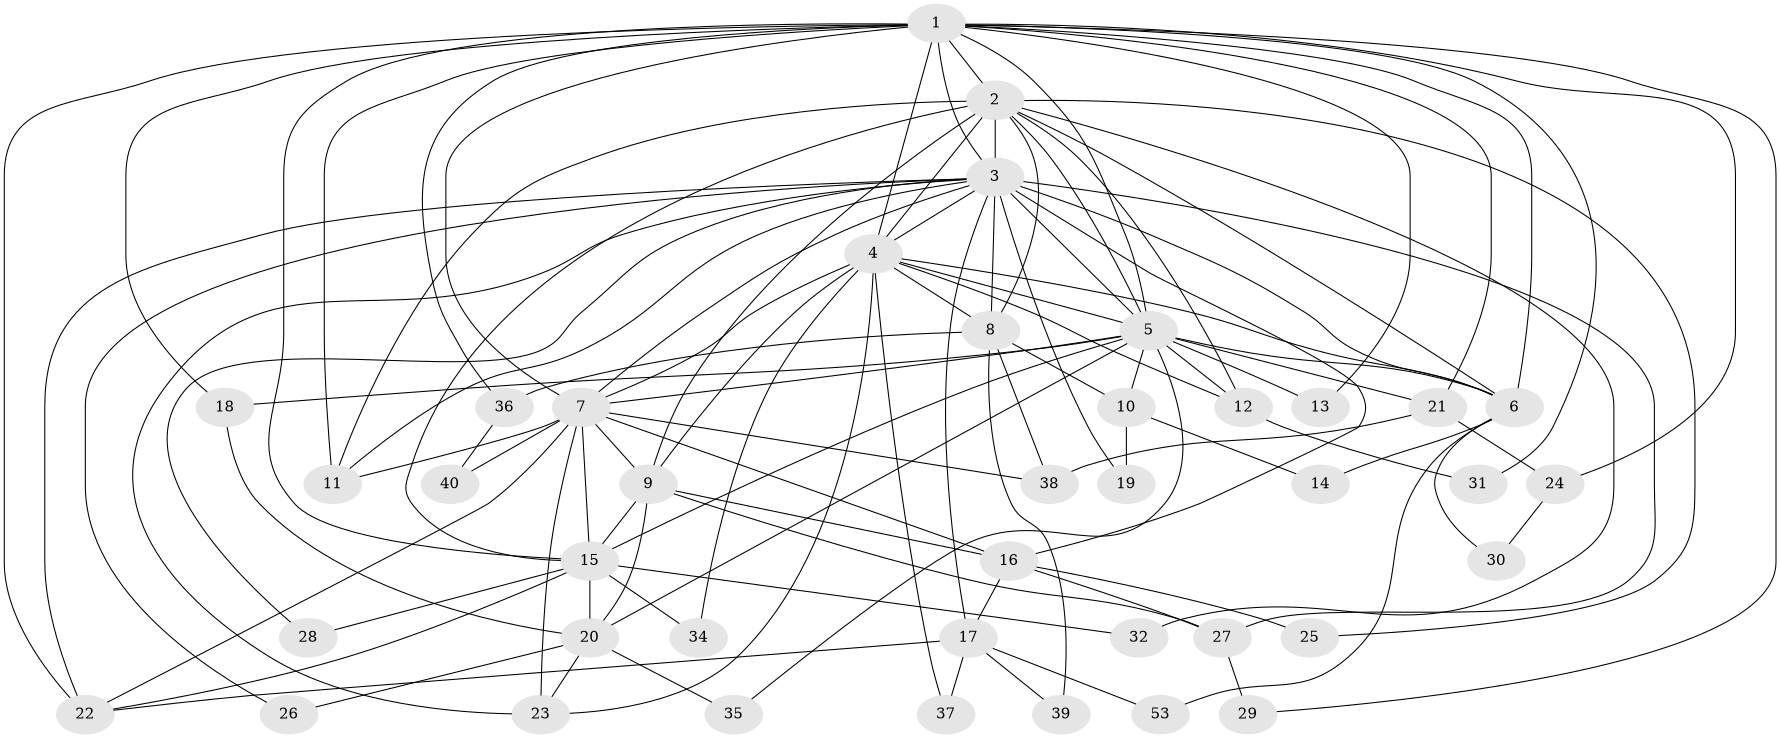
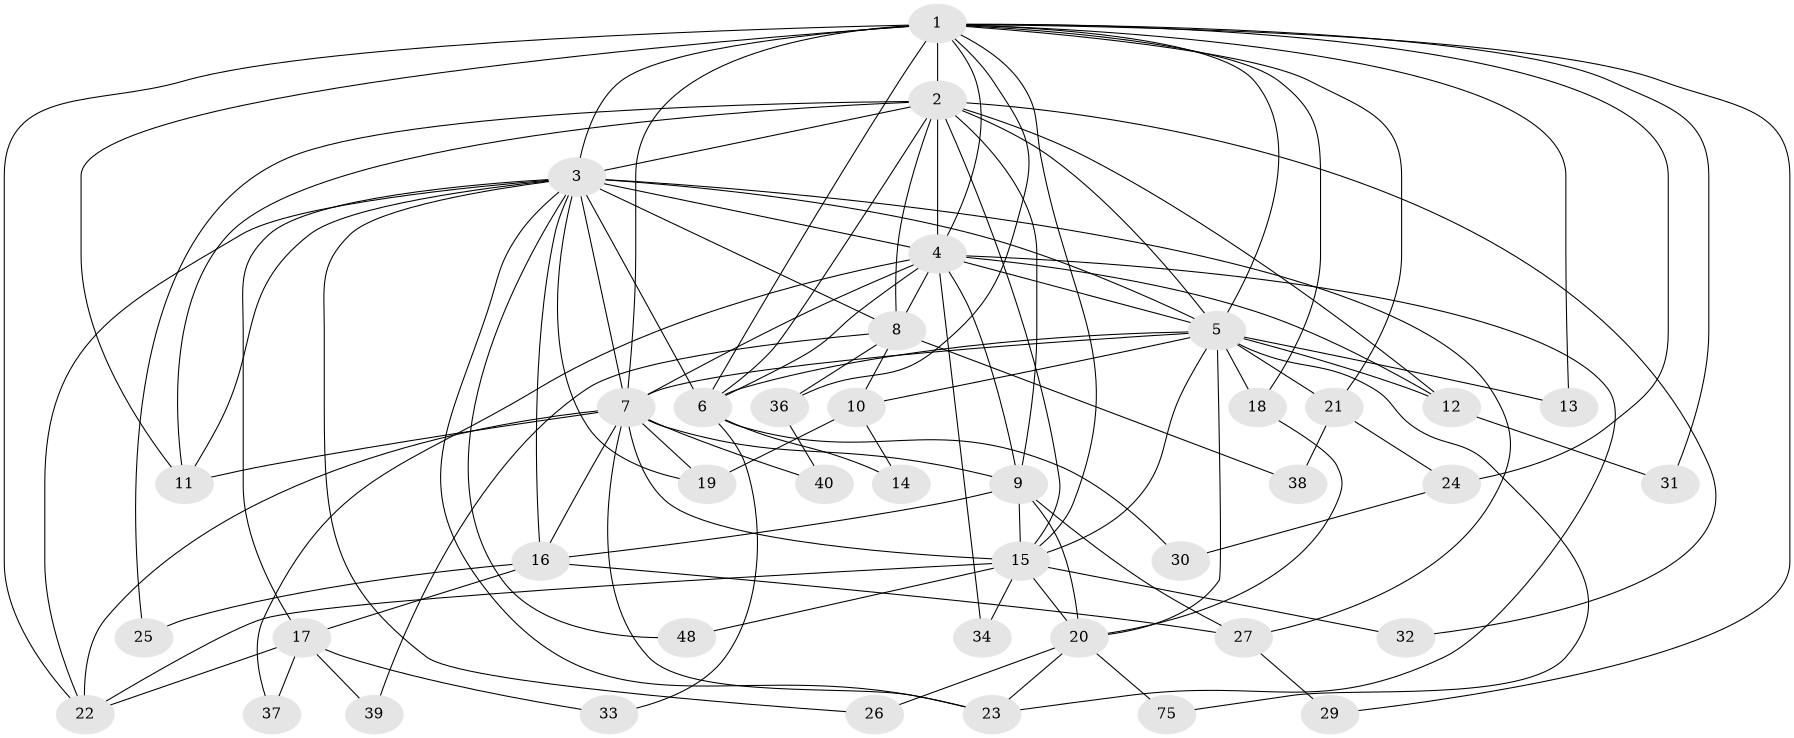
  graph {
    node [color=gray90 style=filled]
    edge [weight=1.0]
    1
    2
    3
    4
    5
    6
    7
    11
    13
    15
    18
    21
    22
    24
    29
    31
    36
    8
    9
    12
    25
    32
    16
    17
    19
    23
    26
    27
-   28
+   28 [label=48]
    34
    37
    10
    20
-   35
+   35 [label=75]
    14
    30
-   33 [label=53]
+   33
    38
    40
    39
    1 -- 2 [weight=4.0]
    1 -- 3 [weight=4.0]
    1 -- 4 [weight=3.0]
    1 -- 5 [weight=4.0]
    1 -- 6 [weight=3.0]
    1 -- 7 [weight=8.0]
    1 -- 11
    1 -- 13
    1 -- 15 [weight=2.0]
    1 -- 18
    1 -- 21
    1 -- 22
    1 -- 24 [weight=3.0]
    1 -- 29
    1 -- 31
    1 -- 36
    2 -- 3 [weight=6.0]
    2 -- 4 [weight=2.0]
    2 -- 5 [weight=4.0]
    2 -- 6 [weight=2.0]
    2 -- 11
    2 -- 15
    2 -- 8
    2 -- 9 [weight=6.0]
    2 -- 12
    2 -- 25
    2 -- 32
    3 -- 4 [weight=2.0]
    3 -- 5 [weight=9.0]
    3 -- 6 [weight=2.0]
    3 -- 7
    3 -- 11
    3 -- 22
    3 -- 8
    3 -- 16 [weight=2.0]
    3 -- 17
    3 -- 19
    3 -- 23
    3 -- 26
    3 -- 27
    3 -- 28
    4 -- 5 [weight=2.0]
    4 -- 6
    4 -- 7
    4 -- 8
    4 -- 9
    4 -- 12
    4 -- 23
    4 -- 34
    4 -- 37
    5 -- 6 [weight=2.0]
    5 -- 7
    5 -- 13
    5 -- 15
    5 -- 18
    5 -- 21
    5 -- 12
    5 -- 10
    5 -- 20
    5 -- 35
    6 -- 14
    6 -- 30
    6 -- 33
    7 -- 11
    7 -- 15
    7 -- 22
    7 -- 9
    7 -- 16
    7 -- 23
-   7 -- 38
+   7 -- 19
    7 -- 40
    15 -- 22
    15 -- 32
    15 -- 28
    15 -- 34
    15 -- 20
    18 -- 20
    21 -- 24
    21 -- 38
    24 -- 30
    36 -- 40
    8 -- 36
    8 -- 10
    8 -- 38
    8 -- 39
    9 -- 15
    9 -- 16
    9 -- 27
    9 -- 20
    12 -- 31
    16 -- 25
    16 -- 17
    16 -- 27
    17 -- 22
    17 -- 37
    17 -- 33
    17 -- 39
    27 -- 29
    10 -- 19
    10 -- 14
    20 -- 23
    20 -- 26
    20 -- 35
  }
